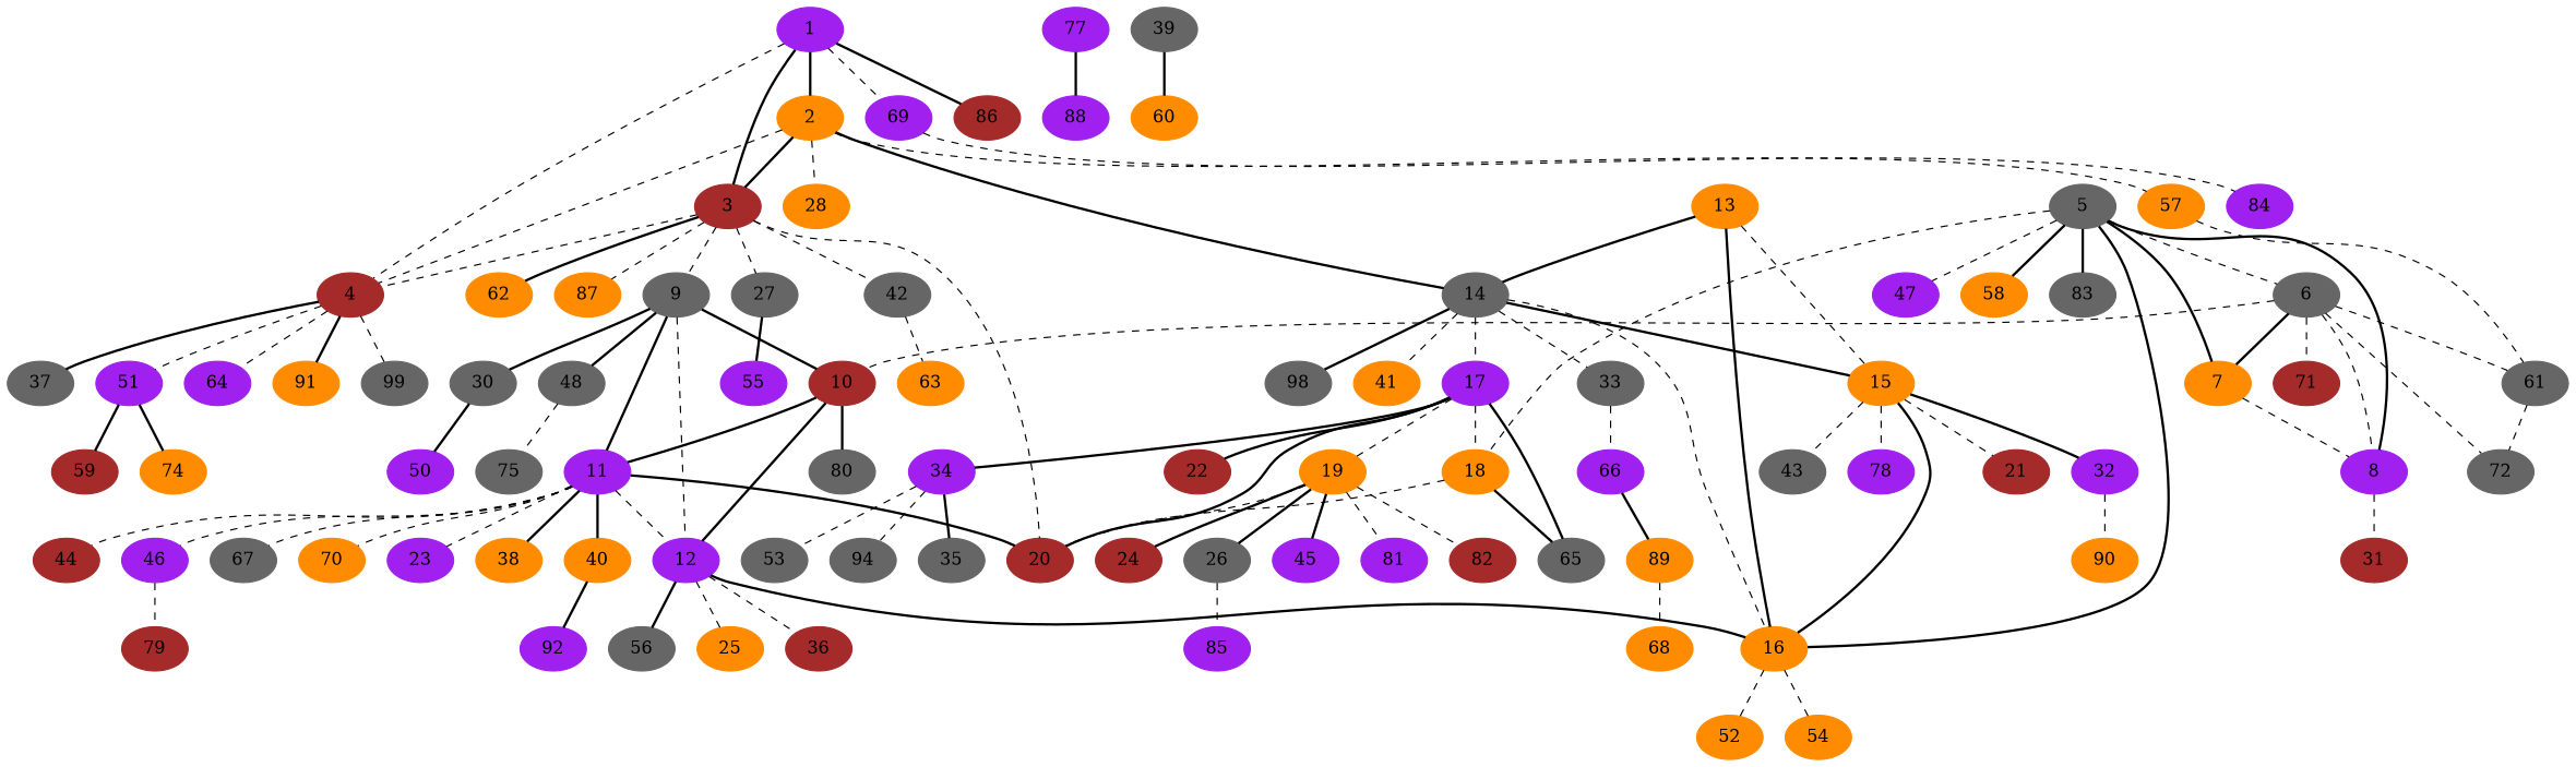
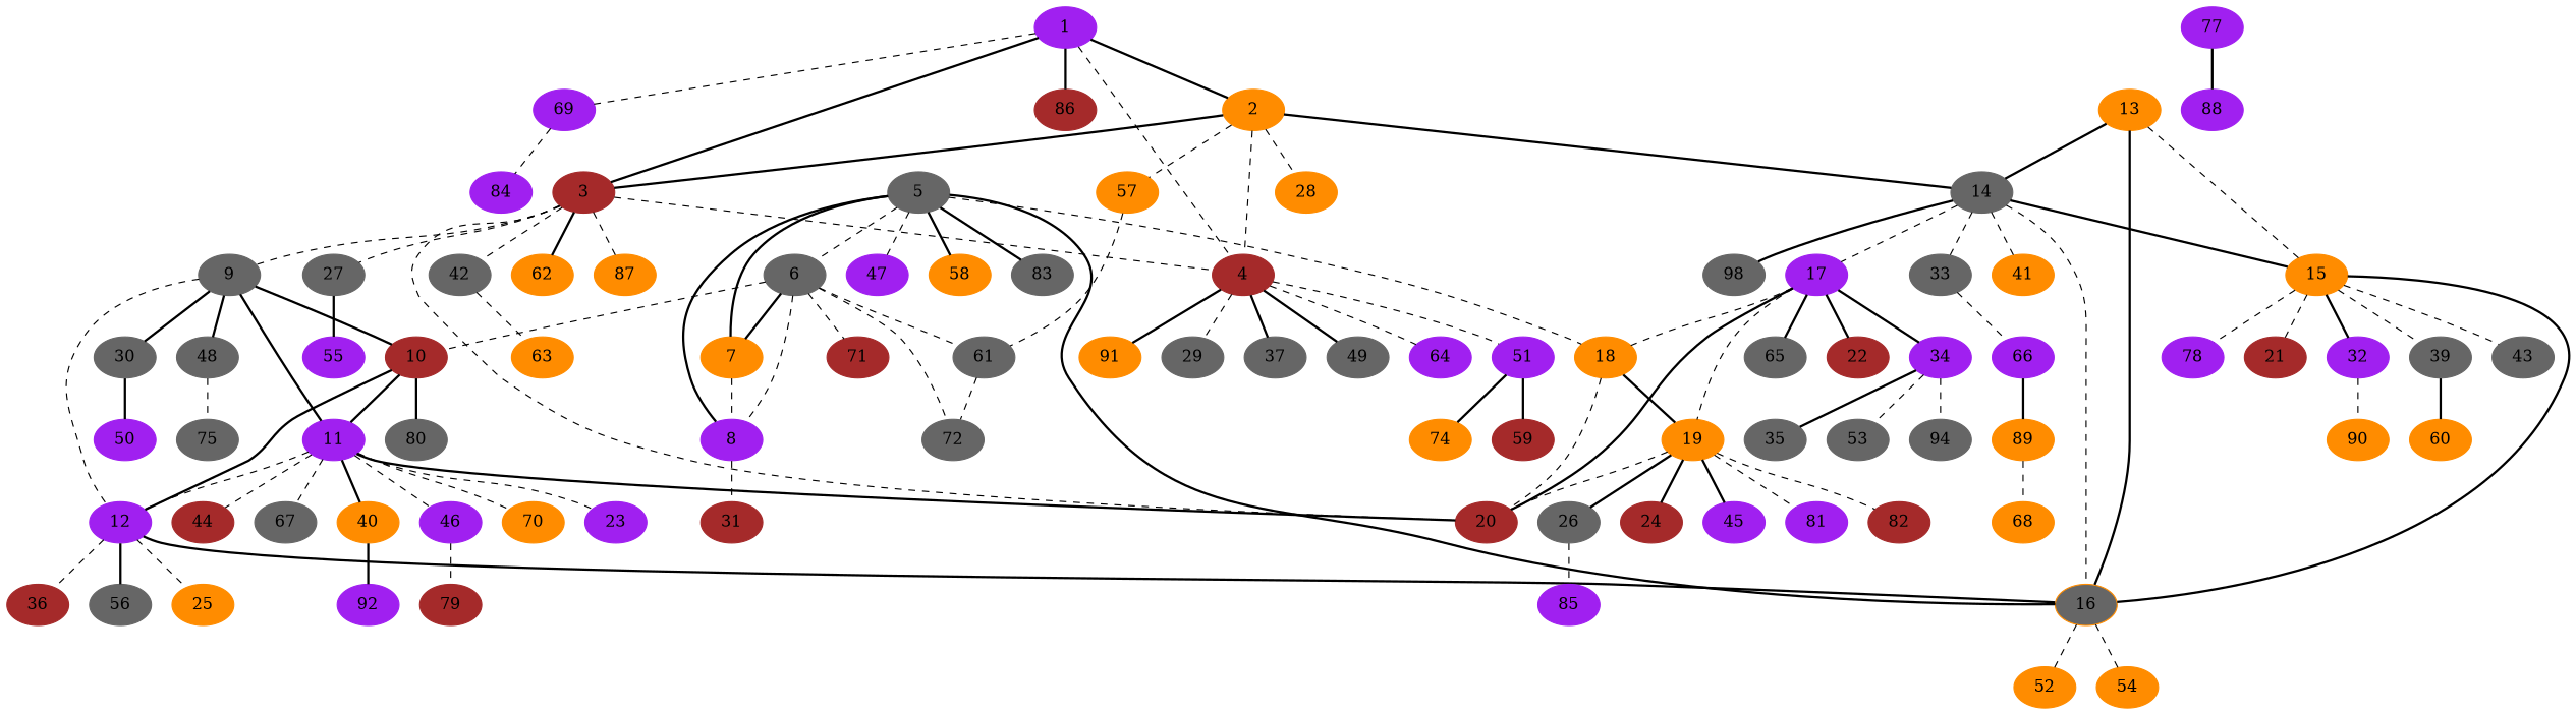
  graph {
    node [color=gray40 style=filled]
    edge [style=dashed]
    1 [color=purple]
    2 [color=darkorange]
    3 [color=brown]
    4 [color=brown]
    69 [color=purple]
    86 [color=brown]
    14
    28 [color=darkorange]
    57 [color=darkorange]
    9
    20 [color=brown]
    27
    42
    62 [color=darkorange]
    87 [color=darkorange]
-   29 [label=99]
+   29
    37
+   49
    51 [color=purple]
    64 [color=purple]
    91 [color=darkorange]
    61
    72
    84 [color=purple]
    6
    7 [color=darkorange]
    8 [color=purple]
    10 [color=brown]
    71 [color=brown]
-   16 [color=darkorange]
+   16 [color=darkorange fillcolor=gray40]
    15 [color=darkorange]
    17 [color=purple]
    33
    41 [color=darkorange]
    n35 [label=98]
    11 [color=purple]
    12 [color=purple]
    30
    48
    55 [color=purple]
    63 [color=darkorange]
    59 [color=brown]
    74 [color=darkorange]
    5
    18 [color=darkorange]
    47 [color=purple]
    58 [color=darkorange]
    83
    31 [color=brown]
    52 [color=darkorange]
    54 [color=darkorange]
    19 [color=darkorange]
    77 [color=purple]
    88 [color=purple]
    80
    23 [color=purple]
-   38 [color=darkorange]
    40 [color=darkorange]
    44 [color=brown]
    46 [color=purple]
    67
    70 [color=darkorange]
    25 [color=darkorange]
    36 [color=brown]
    56
    50 [color=purple]
    75
    92 [color=purple]
    79 [color=brown]
    13 [color=darkorange]
    21 [color=brown]
    32 [color=purple]
    39
    43
    78 [color=purple]
    22 [color=brown]
    34 [color=purple]
    65
    66 [color=purple]
    90 [color=darkorange]
    60 [color=darkorange]
    24 [color=brown]
    26
    45 [color=purple]
    81 [color=purple]
    82 [color=brown]
    35
    53
    94
    85 [color=purple]
    89 [color=darkorange]
    68 [color=darkorange]
    1 -- 2 [style=bold]
    1 -- 3 [style=bold]
    1 -- 4
    1 -- 69
    1 -- 86 [style=bold]
    2 -- 3 [style=bold]
    2 -- 4
    2 -- 14 [style=bold]
    2 -- 28
    2 -- 57
    3 -- 4
    3 -- 9
    3 -- 20
    3 -- 27
    3 -- 42
    3 -- 62 [style=bold]
    3 -- 87
    4 -- 29
    4 -- 37 [style=bold]
+   4 -- 49 [style=bold]
    4 -- 51
    4 -- 64
    4 -- 91 [style=bold]
    69 -- 84
    14 -- 16
    14 -- 15 [style=bold]
    14 -- 17
    14 -- 33
    14 -- 41
    14 -- n35 [style=bold]
    57 -- 61
    9 -- 10 [style=bold]
    9 -- 11 [style=bold]
    9 -- 12
    9 -- 30 [style=bold]
    9 -- 48 [style=bold]
    27 -- 55 [style=bold]
    42 -- 63
    51 -- 59 [style=bold]
    51 -- 74 [style=bold]
    61 -- 72
    6 -- 61
    6 -- 72
    6 -- 7 [style=bold]
    6 -- 8
    6 -- 10
    6 -- 71
    7 -- 8
    8 -- 31
    10 -- 11 [style=bold]
    10 -- 12 [style=bold]
    10 -- 80 [style=bold]
    16 -- 52
    16 -- 54
    15 -- 16 [style=bold]
    15 -- 21
    15 -- 32 [style=bold]
+   15 -- 39
    15 -- 43
    15 -- 78
    17 -- 20 [style=bold]
    17 -- 18
    17 -- 19
    17 -- 22 [style=bold]
    17 -- 34 [style=bold]
    17 -- 65 [style=bold]
    33 -- 66
    11 -- 20 [style=bold]
    11 -- 12
    11 -- 23
-   11 -- 38 [style=bold]
    11 -- 40 [style=bold]
    11 -- 44
    11 -- 46
    11 -- 67
    11 -- 70
    12 -- 16 [style=bold]
    12 -- 25
    12 -- 36
    12 -- 56 [style=bold]
    30 -- 50 [style=bold]
    48 -- 75
    5 -- 6
    5 -- 7 [style=bold]
    5 -- 8 [style=bold]
    5 -- 16 [style=bold]
    5 -- 18
    5 -- 47
    5 -- 58 [style=bold]
    5 -- 83 [style=bold]
    18 -- 20
-   18 -- 65 [style=bold]
+   18 -- 19 [style=bold]
    19 -- 20
    19 -- 24 [style=bold]
    19 -- 26 [style=bold]
    19 -- 45 [style=bold]
    19 -- 81
    19 -- 82
    77 -- 88 [style=bold]
    40 -- 92 [style=bold]
    46 -- 79
    13 -- 14 [style=bold]
    13 -- 16 [style=bold]
    13 -- 15
    32 -- 90
    39 -- 60 [style=bold]
    34 -- 35 [style=bold]
    34 -- 53
    34 -- 94
    66 -- 89 [style=bold]
    26 -- 85
    89 -- 68
  }
